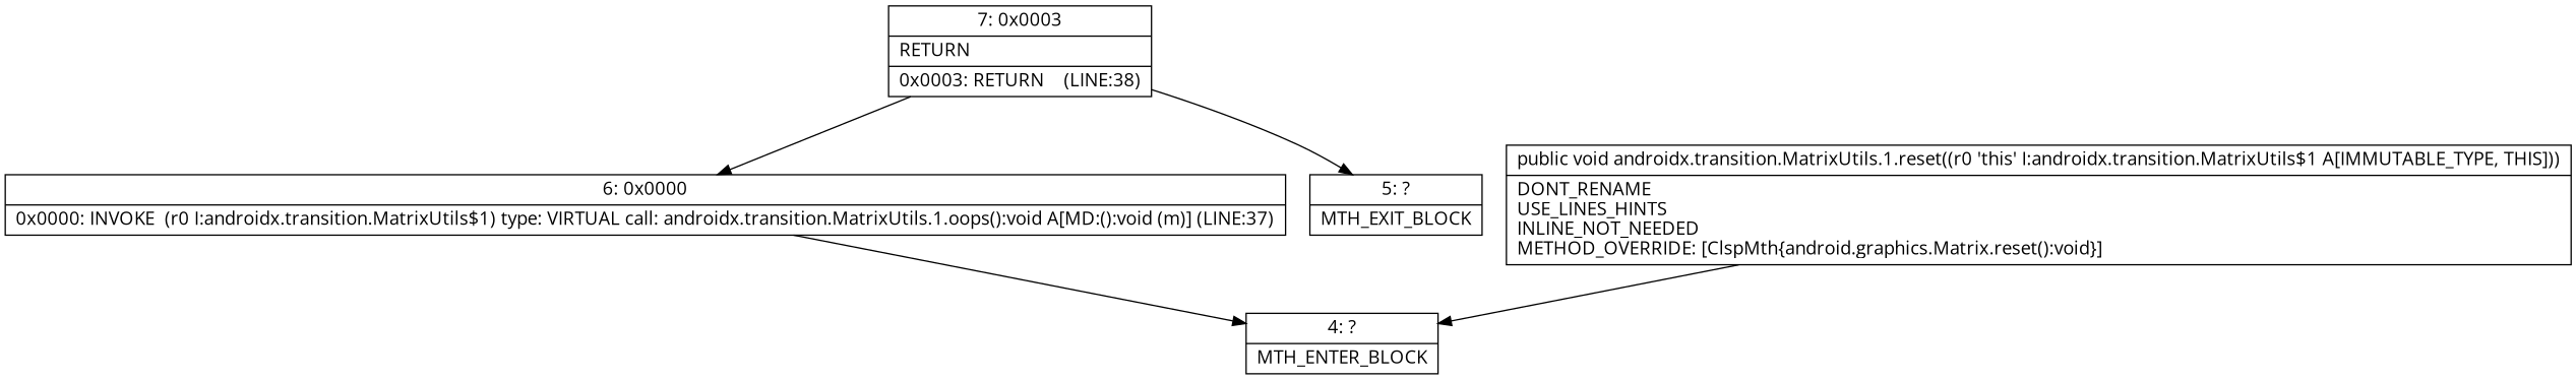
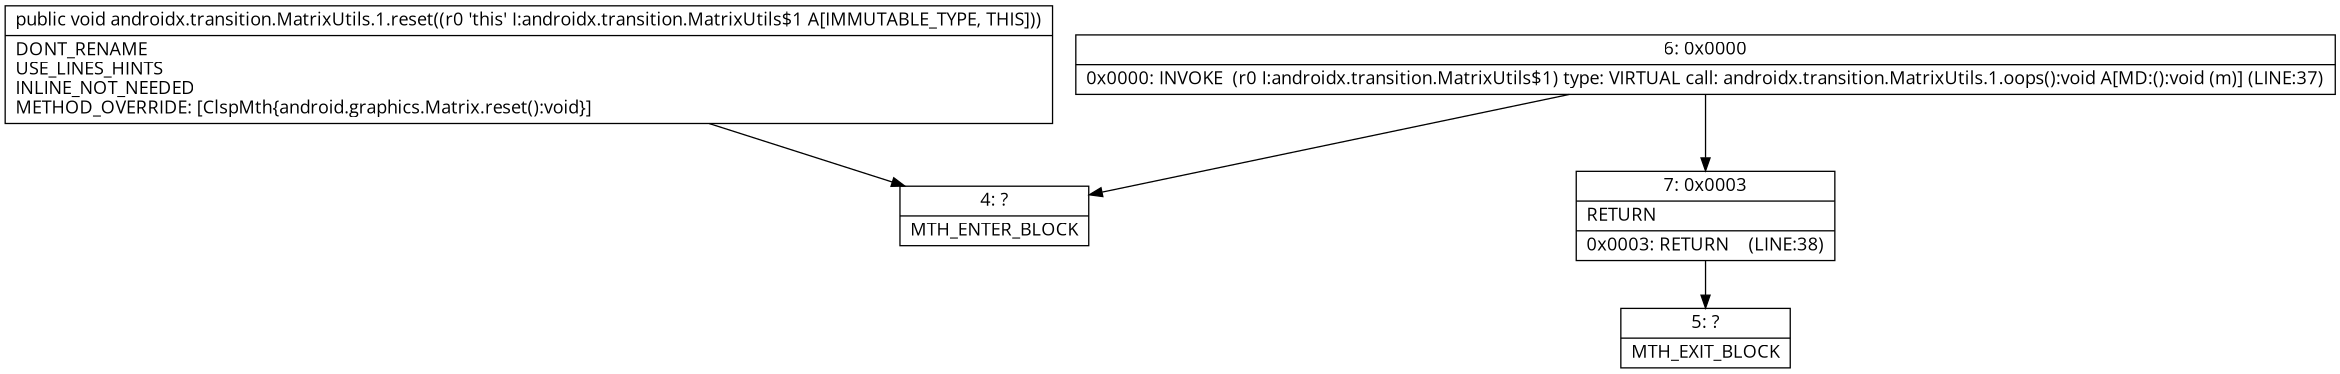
  digraph {
    fontname="Open Sans"
    node [fontname="Open Sans" shape=record]
    edge [fontname="Open Sans"]
    n1 [label="{4\:\ ?|MTH_ENTER_BLOCK\l}"]
    n2 [label="{6\:\ 0x0000|0x0000: INVOKE  (r0 I:androidx.transition.MatrixUtils$1) type: VIRTUAL call: androidx.transition.MatrixUtils.1.oops():void A[MD:():void (m)] (LINE:37)\l}"]
    n3 [label="{7\:\ 0x0003|RETURN\l|0x0003: RETURN    (LINE:38)\l}"]
    n4 [label="{5\:\ ?|MTH_EXIT_BLOCK\l}"]
    n5 [label="{public void androidx.transition.MatrixUtils.1.reset((r0 'this' I:androidx.transition.MatrixUtils$1 A[IMMUTABLE_TYPE, THIS]))  | DONT_RENAME\lUSE_LINES_HINTS\lINLINE_NOT_NEEDED\lMETHOD_OVERRIDE: [ClspMth\{android.graphics.Matrix.reset():void\}]\l}"]
    n2 -> n1
-   n3 -> n2
+   n2 -> n3
    n3 -> n4
    n5 -> n1
  }
